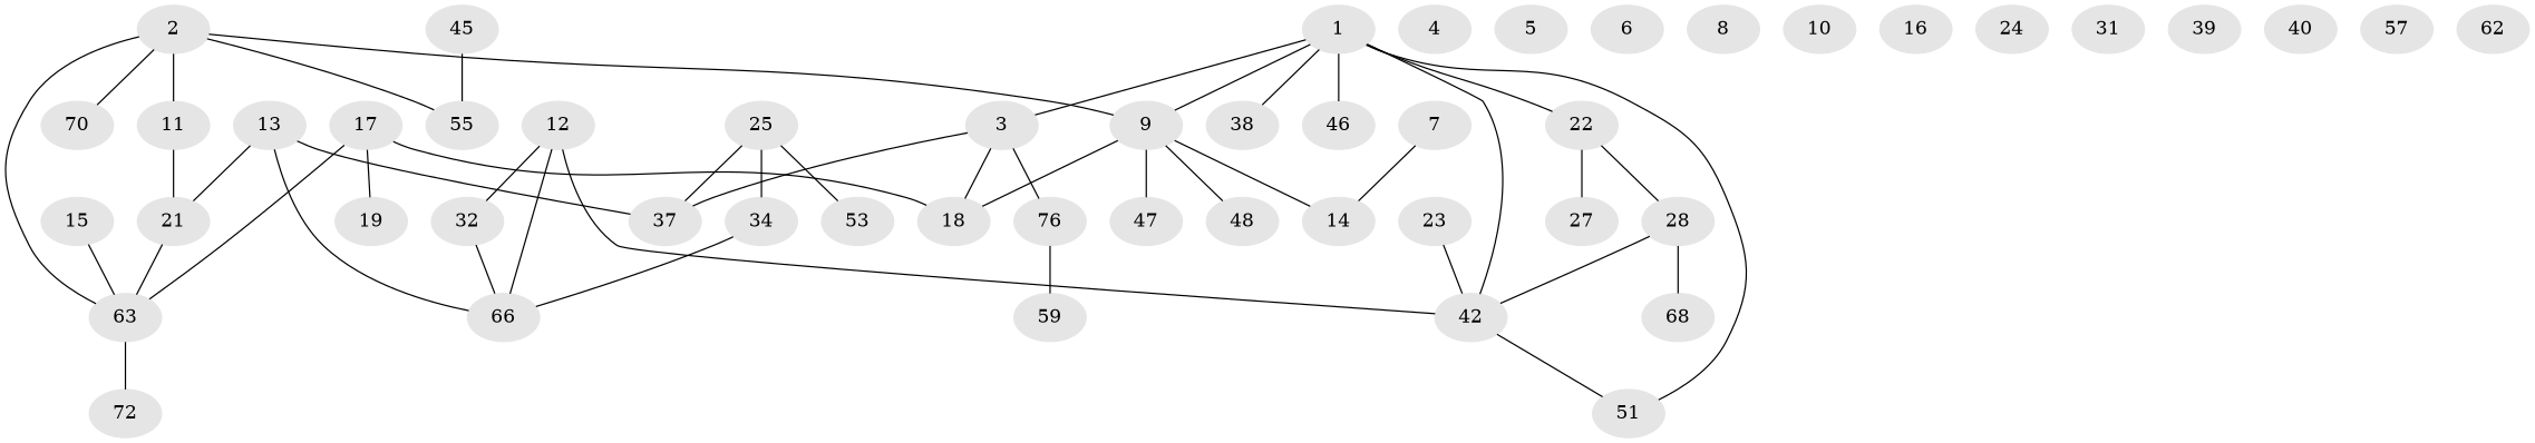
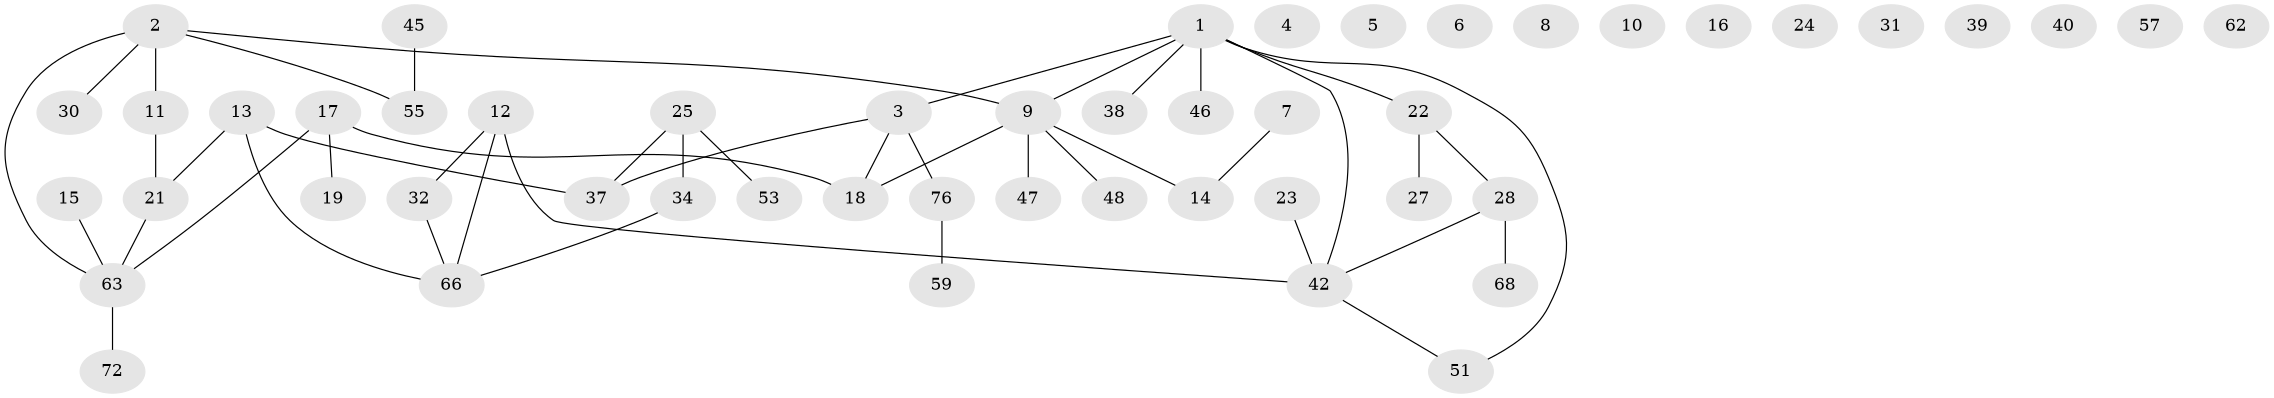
  graph {
    node [color=gray90 style=filled]
    1 [super="+20"]
    3 [super="+54"]
    9 [super="+70"]
    22 [super="+33"]
    38
    42 [super="+58"]
    46 [super="+60"]
    51
    18 [super="+41"]
    n10 [label=76 super="+67"]
    37 [super="+75"]
    14
    47 [super="+52"]
    48
    27 [super="+29"]
    28 [super="+43"]
    2 [super="+49"]
    11
-   30 [label=70]
+   30
    55 [super="+61"]
    63 [super="+74"]
    21 [super="+56"]
    72
    59
    4
    5
    6
    7 [super="+71"]
    8
    10
    12 [super="+65"]
    32 [super="+44"]
    66 [super="+69"]
    13 [super="+35"]
    15
    16
    17 [super="+50"]
    19
    68
    23 [super="+64"]
    24
    25 [super="+26"]
    34 [super="+73"]
    53
    31
    39
    40
    45
    57
    62
    1 -- 3
    1 -- 9
    1 -- 22
    1 -- 38
    1 -- 42
    1 -- 46
    1 -- 51
    3 -- 18
    3 -- n10
    3 -- 37
    9 -- 18
    9 -- 14
    9 -- 47
    9 -- 48
    22 -- 27 [weight=2]
    22 -- 28
    42 -- 51
    n10 -- 59
    28 -- 42
    28 -- 68
    2 -- 9
    2 -- 11
    2 -- 30
    2 -- 55
    2 -- 63
    11 -- 21
    63 -- 72
    21 -- 63
    7 -- 14
    12 -- 42
    12 -- 32
    12 -- 66
    32 -- 66
    13 -- 37
    13 -- 21
    13 -- 66
    15 -- 63
    17 -- 18
    17 -- 63
    17 -- 19
    23 -- 42 [weight=2]
    25 -- 37
    25 -- 34
    25 -- 53
    34 -- 66
    45 -- 55
  }
